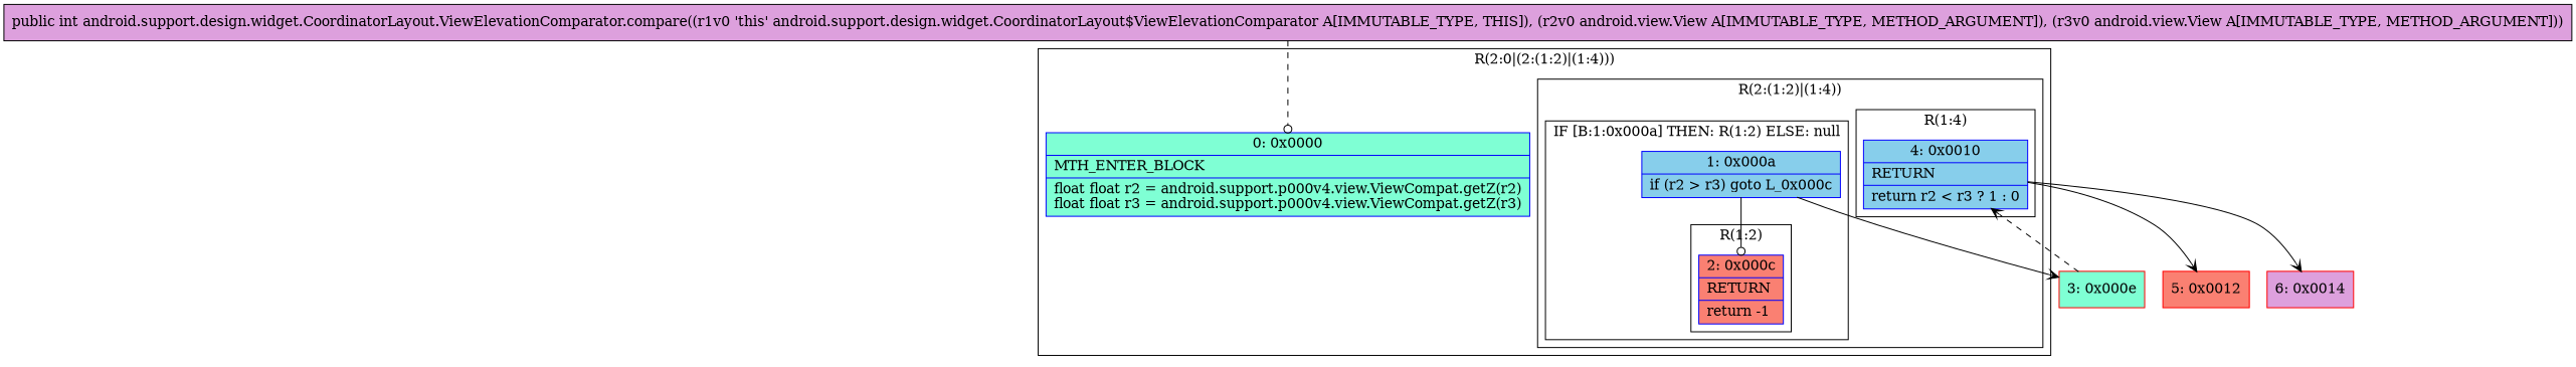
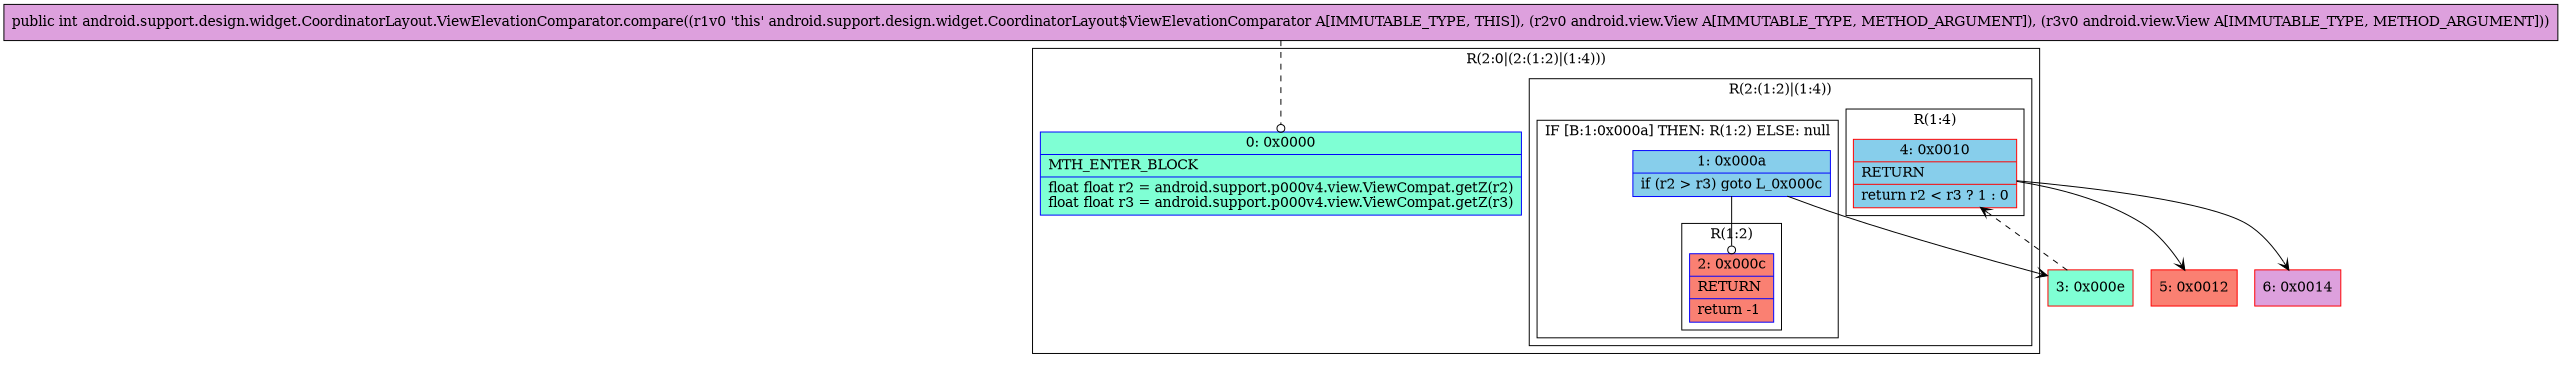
  digraph {
    node [color=blue fillcolor=salmon shape=record style=filled]
    edge [arrowhead=vee style=solid]
    n1 [label="{2\:\ 0x000c|RETURN\l|return \-1\l}"]
    n2 [fillcolor=skyblue label="{1\:\ 0x000a|if (r2 \> r3) goto L_0x000c\l}"]
-   n3 [fillcolor=skyblue label="{4\:\ 0x0010|RETURN\l|return r2 \< r3 ? 1 : 0\l}"]
+   n3 [color=red fillcolor=skyblue label="{4\:\ 0x0010|RETURN\l|return r2 \< r3 ? 1 : 0\l}"]
    n4 [fillcolor=aquamarine label="{0\:\ 0x0000|MTH_ENTER_BLOCK\l|float float r2 = android.support.p000v4.view.ViewCompat.getZ(r2)\lfloat float r3 = android.support.p000v4.view.ViewCompat.getZ(r3)\l}"]
    n5 [color=red fillcolor=aquamarine label="{3\:\ 0x000e}"]
    n6 [color=red label="{5\:\ 0x0012}"]
    n7 [color=red fillcolor=plum label="{6\:\ 0x0014}"]
    n8 [fillcolor=plum label="{public int android.support.design.widget.CoordinatorLayout.ViewElevationComparator.compare((r1v0 'this' android.support.design.widget.CoordinatorLayout$ViewElevationComparator A[IMMUTABLE_TYPE, THIS]), (r2v0 android.view.View A[IMMUTABLE_TYPE, METHOD_ARGUMENT]), (r3v0 android.view.View A[IMMUTABLE_TYPE, METHOD_ARGUMENT])) }" color=""]
    subgraph cluster_1 {
      label="R(2:0|(2:(1:2)|(1:4)))"
      n4
      subgraph cluster_2 {
        label="R(2:(1:2)|(1:4))"
        subgraph cluster_3 {
          label="IF [B:1:0x000a] THEN: R(1:2) ELSE: null"
          n2
          subgraph cluster_4 {
            label="R(1:2)"
            n1
          }
        }
        subgraph cluster_5 {
          label="R(1:4)"
          n3
        }
      }
    }
    n2 -> n1 [arrowhead=odot]
    n2 -> n5
    n3 -> n6
    n3 -> n7
    n5 -> n3 [style=dashed]
    n8 -> n4 [arrowhead=odot style=dashed]
  }
